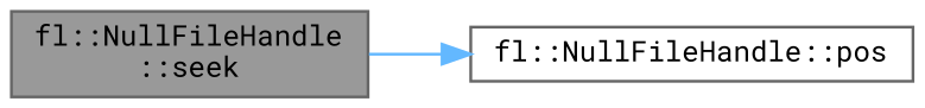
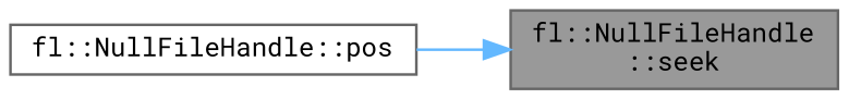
  digraph {
    rankdir=LR
    fontname="Roboto Mono"
    node [fontname="Roboto Mono" fontsize=10 shape=box style=filled]
    n1 [color=gray40 fillcolor=grey60 fontcolor=black height=0.2 label="fl::NullFileHandle\l::seek" width=0.4]
    n2 [color=grey40 fillcolor=white height=0.2 label="fl::NullFileHandle::pos" width=0.4]
-   n1 -> n2 [color=steelblue1 fontname="Roboto Mono" fontsize=10 labelfontname=Helvetica labelfontsize=10 style=solid]
+   n2 -> n1 [color=steelblue1 fontname="Roboto Mono" fontsize=10 labelfontname=Helvetica labelfontsize=10 style=solid]
  }
